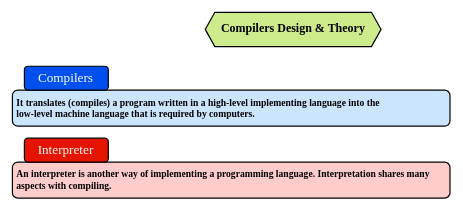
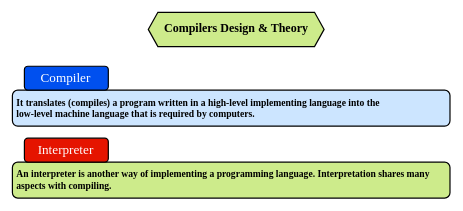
  <mxCell id="0" />
  <mxCell id="1" parent="0" />
- <mxCell id="2" value="Compilers Design &amp; Theory" style="shape=hexagon;perimeter=hexagonPerimeter2;whiteSpace=wrap;fixedSize=1;size=16;fillColor=#cdeb8b;strokeColor=#000000;fontFamily=ADLaM Display;fontSize=20;strokeWidth=2;align=center;spacingLeft=0;spacingBottom=5;fillStyle=hachure;fontStyle=1;fontSource=https%3A%2F%2Ffonts.googleapis.com%2Fcss%3Ffamily%3DADLaM%2BDisplay;" vertex="1" parent="1"><mxGeometry x="341.68" y="20" width="293.32" height="57.14" as="geometry" /></mxCell>
+ <mxCell id="2" value="Compilers Design &amp; Theory" style="shape=hexagon;perimeter=hexagonPerimeter2;whiteSpace=wrap;fixedSize=1;size=16;fillColor=#cdeb8b;strokeColor=#000000;fontFamily=ADLaM Display;fontSize=20;strokeWidth=2;align=center;spacingLeft=0;spacingBottom=5;fillStyle=hachure;fontStyle=1;fontSource=https%3A%2F%2Ffonts.googleapis.com%2Fcss%3Ffamily%3DADLaM%2BDisplay;" vertex="1" parent="1"><mxGeometry x="246.68" y="20" width="293.32" height="57.14" as="geometry" /></mxCell>
  <mxCell id="3" value="" style="group;flipH=0;" vertex="1" connectable="0" parent="1"><mxGeometry x="20" y="110" width="730" height="100" as="geometry" /></mxCell>
  <mxCell id="4" value="It translates (compiles) a program written in a high-level implementing language into the&lt;br&gt;low-level machine language that is required by computers." style="rounded=1;whiteSpace=wrap;html=1;hachureGap=4;fontFamily=Mina;strokeWidth=2;fillColor=#cce5ff;strokeColor=#000000;fontSize=16;fontStyle=1;labelBorderColor=none;textShadow=0;labelBackgroundColor=none;align=left;spacing=7;verticalAlign=middle;" vertex="1" parent="3"><mxGeometry y="40" width="730" height="60" as="geometry" /></mxCell>
- <mxCell id="5" value="Compilers" style="rounded=1;whiteSpace=wrap;html=1;hachureGap=4;fontFamily=ADLaM Display;strokeWidth=2;fillColor=#0050ef;strokeColor=#000000;fontSize=22;fontStyle=0;labelBorderColor=none;textShadow=0;labelBackgroundColor=none;align=center;spacing=5;verticalAlign=middle;spacingTop=0;spacingRight=2;fontColor=#ffffff;fontSource=https%3A%2F%2Ffonts.googleapis.com%2Fcss%3Ffamily%3DADLaM%2BDisplay;" vertex="1" parent="3"><mxGeometry x="20" width="140" height="40" as="geometry" /></mxCell>
+ <mxCell id="5" value="Compiler" style="rounded=1;whiteSpace=wrap;html=1;hachureGap=4;fontFamily=ADLaM Display;strokeWidth=2;fillColor=#0050ef;strokeColor=#000000;fontSize=22;fontStyle=0;labelBorderColor=none;textShadow=0;labelBackgroundColor=none;align=center;spacing=5;verticalAlign=middle;spacingTop=0;spacingRight=2;fontColor=#ffffff;fontSource=https%3A%2F%2Ffonts.googleapis.com%2Fcss%3Ffamily%3DADLaM%2BDisplay;" vertex="1" parent="3"><mxGeometry x="20" width="140" height="40" as="geometry" /></mxCell>
  <mxCell id="6" value="" style="group;flipH=0;" vertex="1" connectable="0" parent="1"><mxGeometry x="20" y="230" width="730" height="100" as="geometry" /></mxCell>
- <mxCell id="7" value="An interpreter is another way of implementing a programming language. Interpretation shares many aspects with compiling.&amp;nbsp;&amp;nbsp;" style="rounded=1;whiteSpace=wrap;html=1;hachureGap=4;fontFamily=Mina;strokeWidth=2;fillColor=#ffcccc;strokeColor=#000000;fontSize=16;fontStyle=1;labelBorderColor=none;textShadow=0;labelBackgroundColor=none;align=left;spacing=7;verticalAlign=middle;" vertex="1" parent="6"><mxGeometry y="40" width="730" height="60" as="geometry" /></mxCell>
+ <mxCell id="7" value="An interpreter is another way of implementing a programming language. Interpretation shares many aspects with compiling.&amp;nbsp;&amp;nbsp;" style="rounded=1;whiteSpace=wrap;html=1;hachureGap=4;fontFamily=Mina;strokeWidth=2;fillColor=#cdeb8b;strokeColor=#000000;fontSize=16;fontStyle=1;labelBorderColor=none;textShadow=0;labelBackgroundColor=none;align=left;spacing=7;verticalAlign=middle;" vertex="1" parent="6"><mxGeometry y="40" width="730" height="60" as="geometry" /></mxCell>
  <mxCell id="8" value="Interpreter" style="rounded=1;whiteSpace=wrap;html=1;hachureGap=4;fontFamily=ADLaM Display;strokeWidth=2;fillColor=#e51400;strokeColor=#000000;fontSize=22;fontStyle=0;labelBorderColor=none;textShadow=0;labelBackgroundColor=none;align=center;spacing=5;verticalAlign=middle;spacingTop=0;spacingRight=2;fontColor=#ffffff;fontSource=https%3A%2F%2Ffonts.googleapis.com%2Fcss%3Ffamily%3DADLaM%2BDisplay;" vertex="1" parent="6"><mxGeometry x="20" width="140" height="40" as="geometry" /></mxCell>
